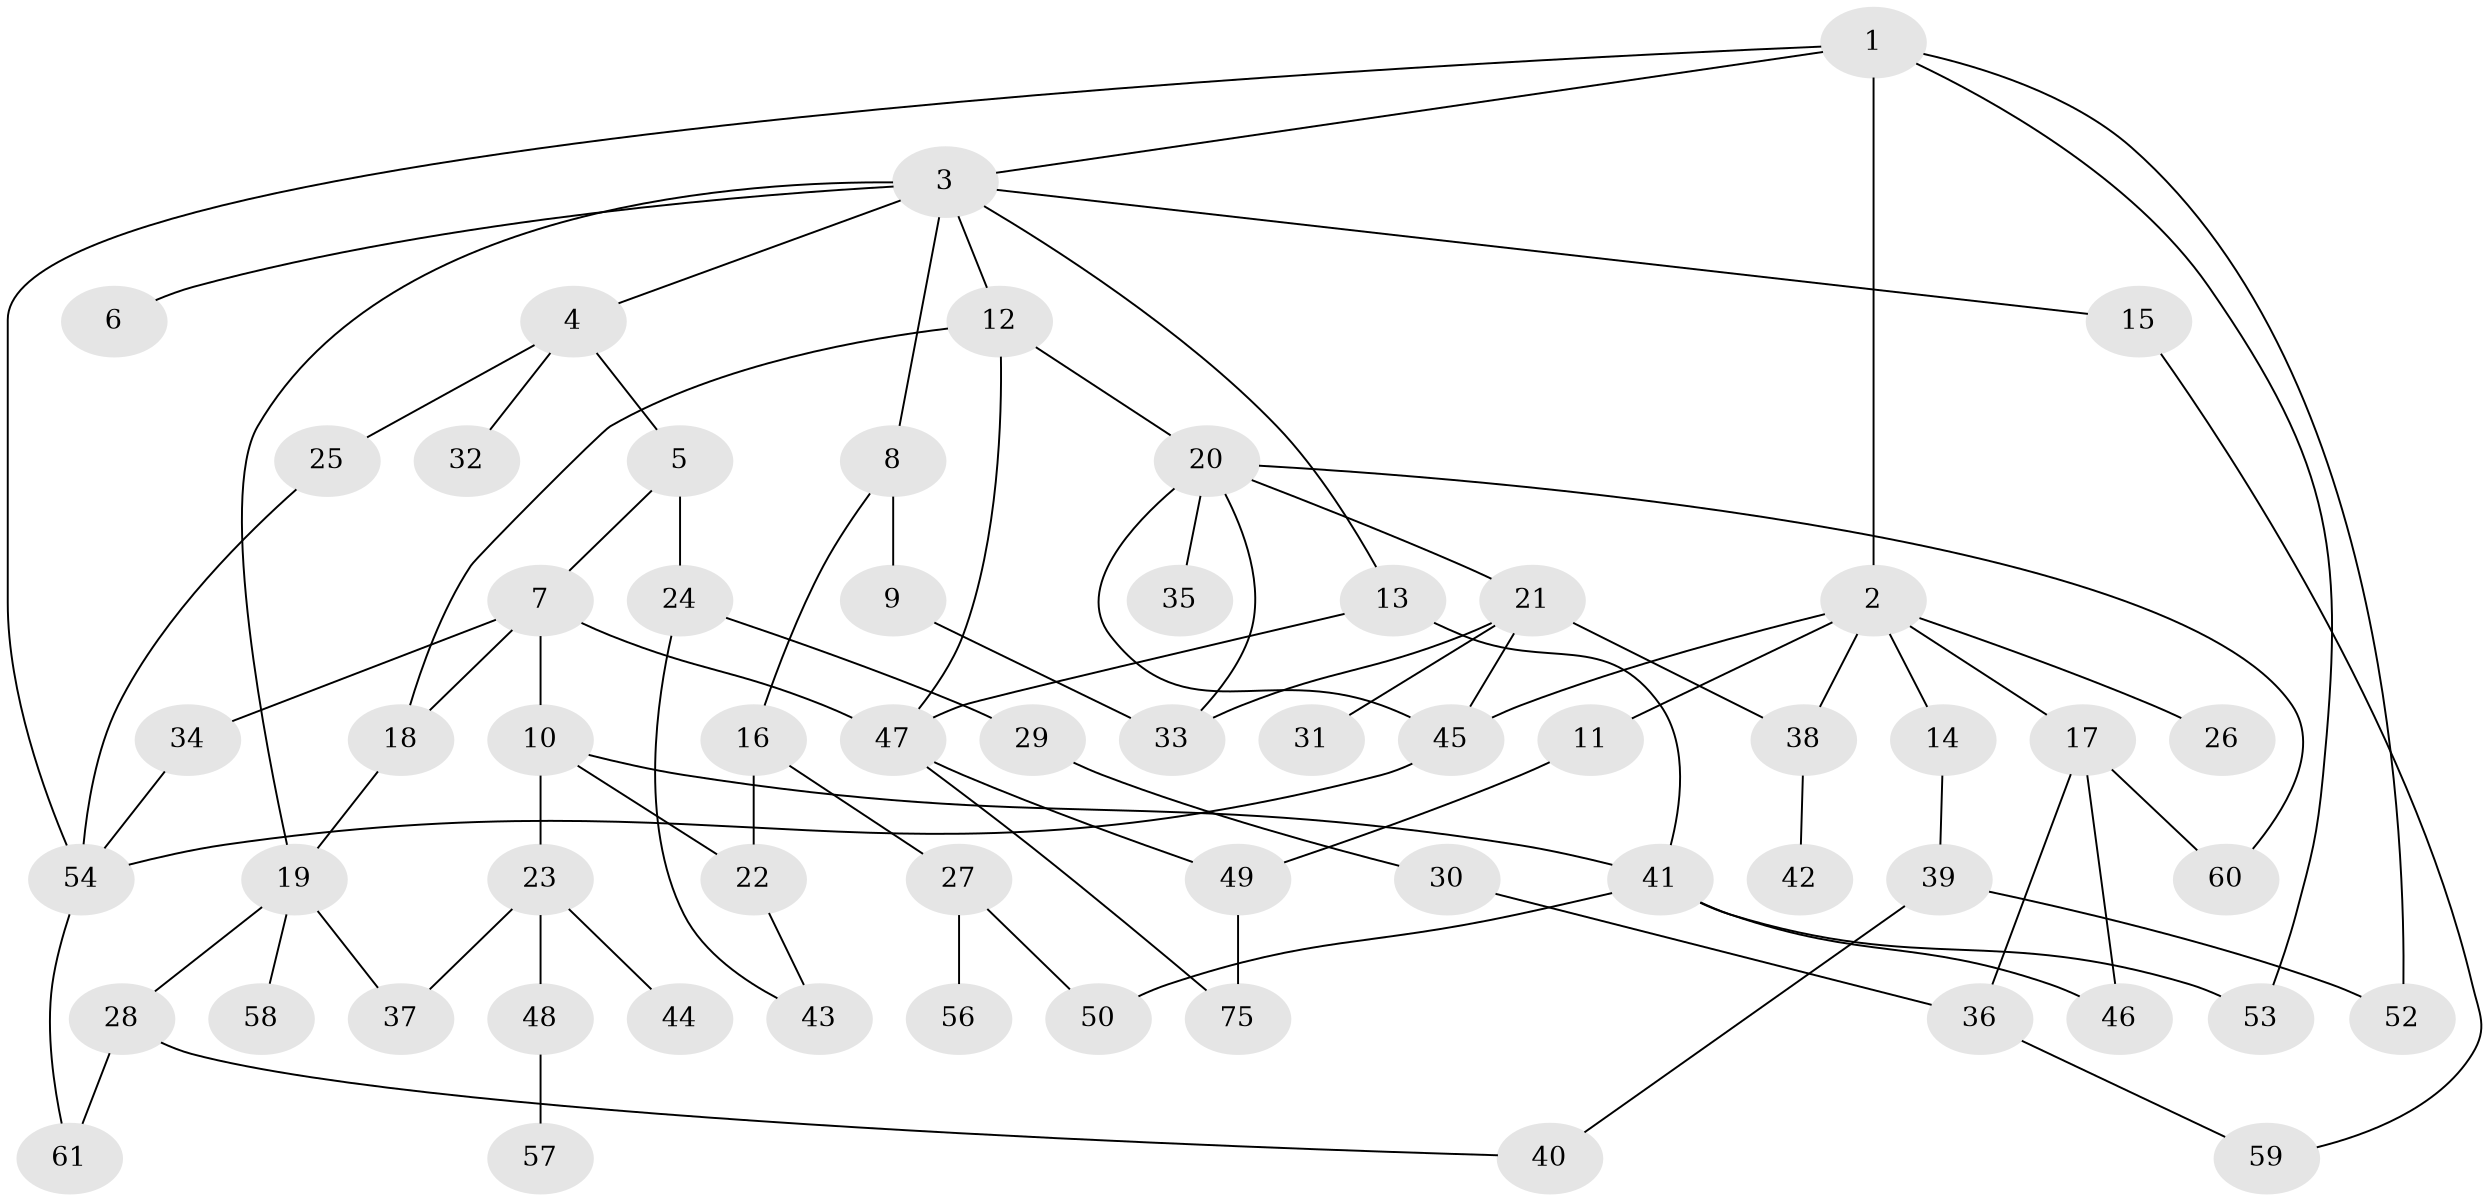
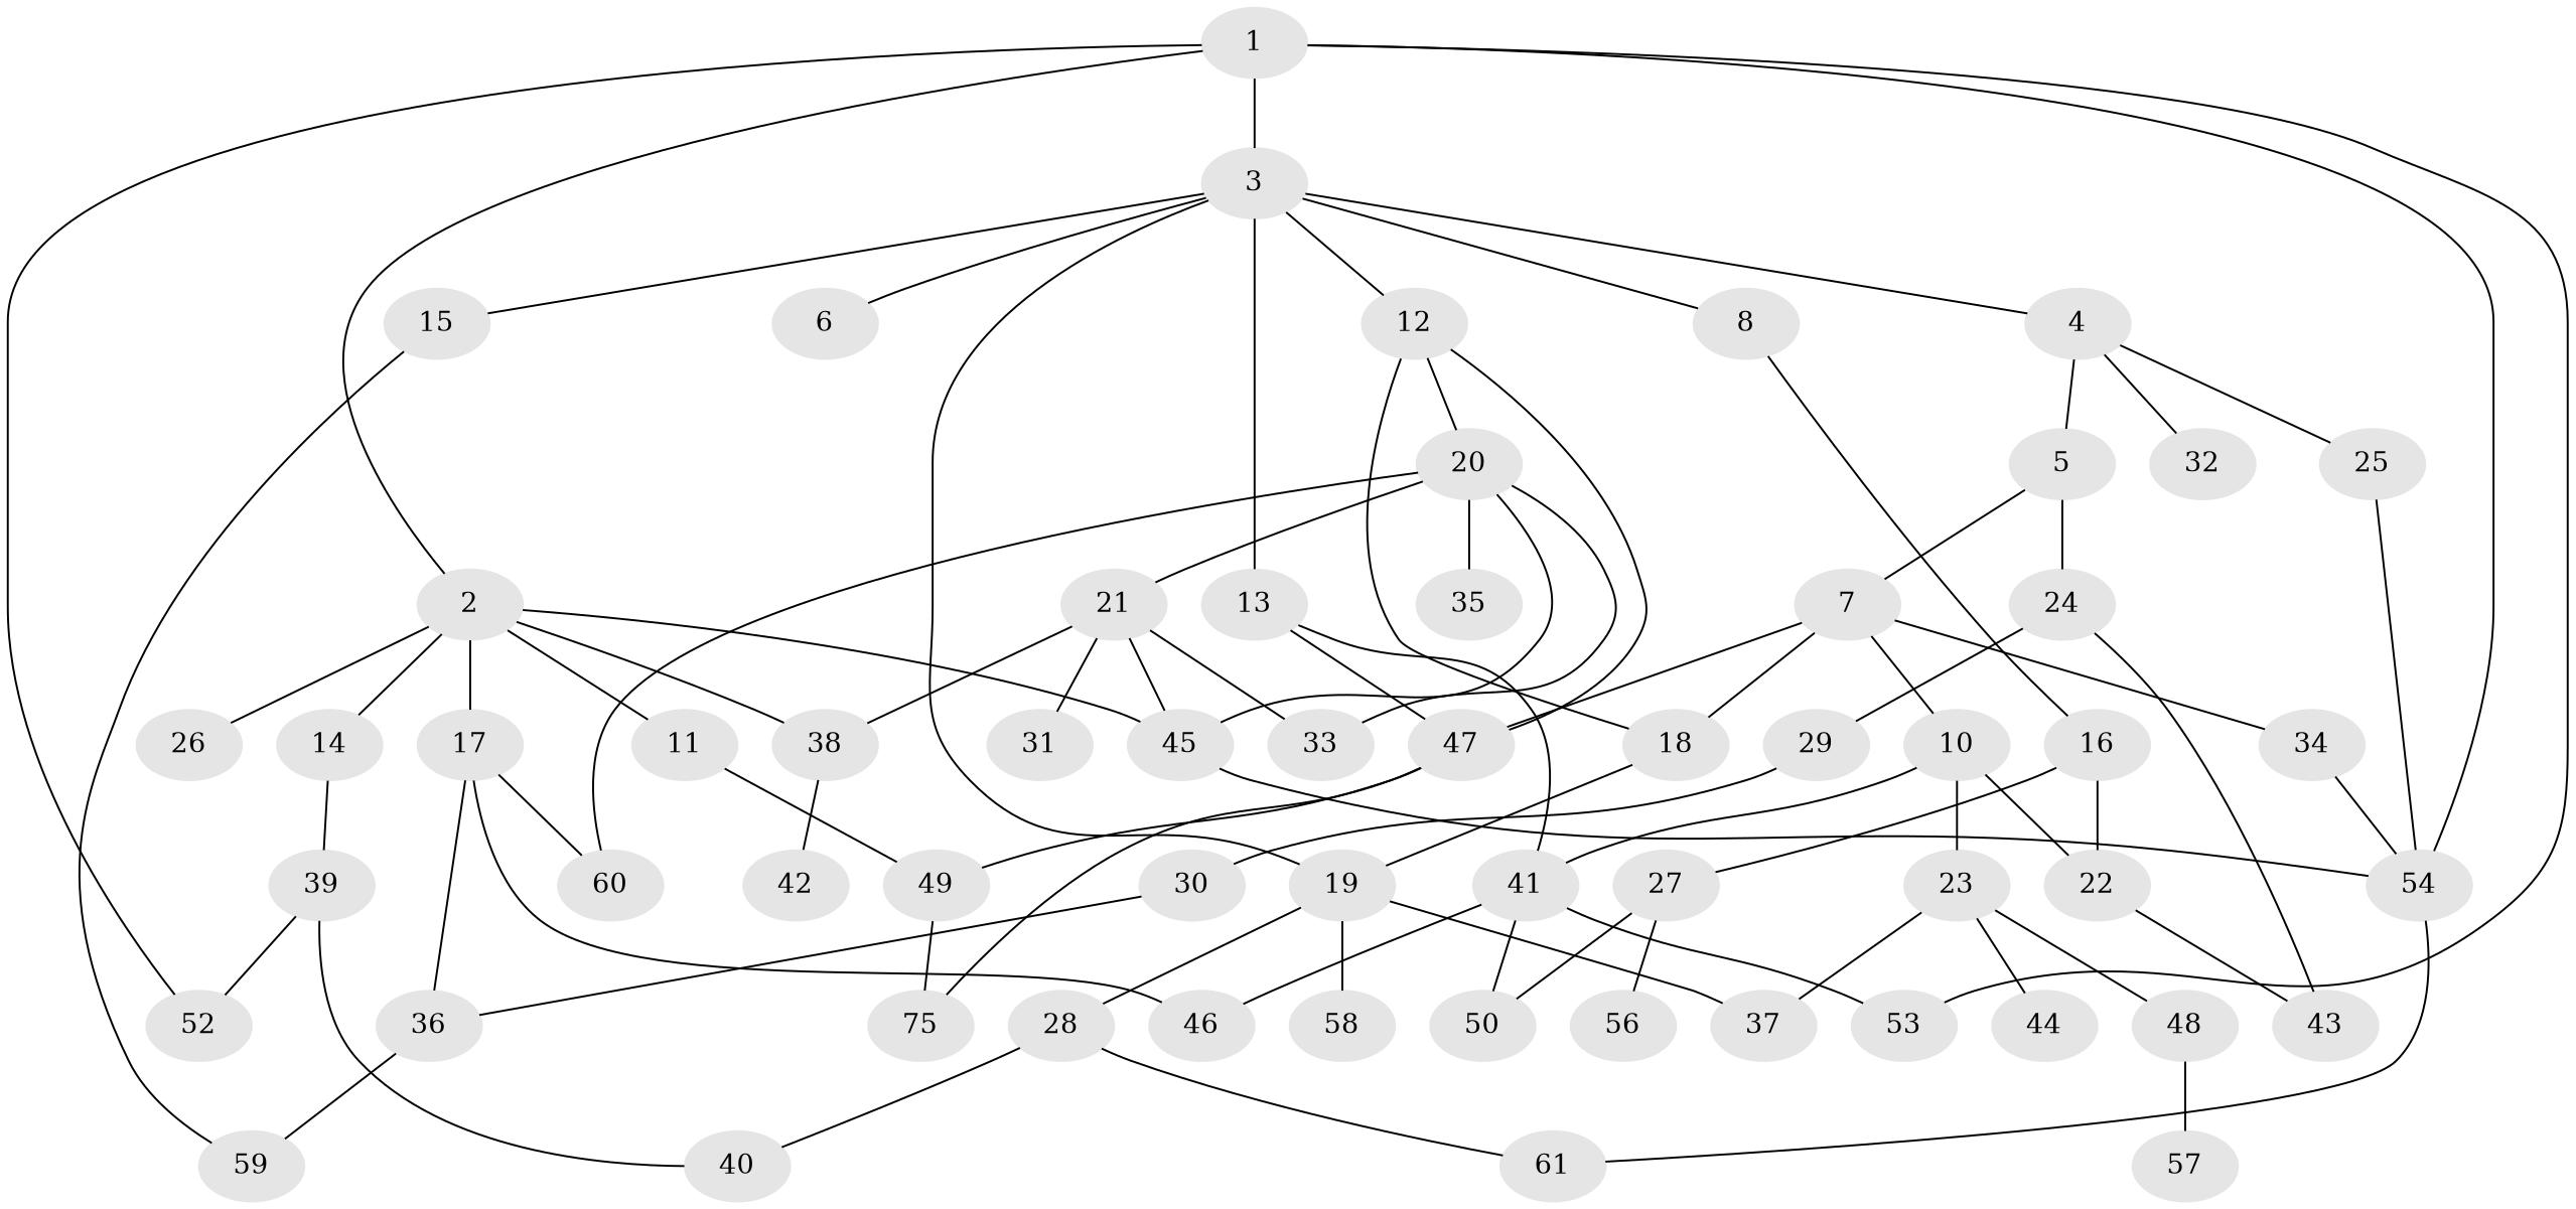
  graph {
    node [color=gray90 style=filled]
    1
    2
    3
    52
    53
    54
    11
    14
    17
    26
    38
    45
    4
    6
    8
    12
    13
    15
    19
    61
    49
    39
    36
    46
    60
    42
    5
    25
    32
-   9
    16
    18
    47
    20
    41
    59
    28
    37
    58
    7
    24
    10
    34
    43
    29
    22
    23
    n48 [label=75]
    33
    27
    44
    48
    50
    21
    35
    40
    56
    31
    57
    30
    1 -- 2
    1 -- 3
    1 -- 52
    1 -- 53
    1 -- 54
    2 -- 11
    2 -- 14
    2 -- 17
    2 -- 26
    2 -- 38
    2 -- 45
    3 -- 4
    3 -- 6
    3 -- 8
    3 -- 12
    3 -- 13
    3 -- 15
    3 -- 19
    54 -- 61
    11 -- 49
    14 -- 39
    17 -- 36
    17 -- 46
    17 -- 60
    38 -- 42
    45 -- 54
    4 -- 5
    4 -- 25
    4 -- 32
-   8 -- 9
    8 -- 16
    12 -- 18
    12 -- 47
    12 -- 20
    13 -- 47
    13 -- 41
    15 -- 59
    19 -- 28
    19 -- 37
    19 -- 58
    49 -- n48
    39 -- 52
    39 -- 40
    36 -- 59
    5 -- 7
    5 -- 24
    25 -- 54
-   9 -- 33
    16 -- 22
    16 -- 27
    18 -- 19
    47 -- 49
    47 -- n48
    20 -- 45
    20 -- 60
    20 -- 33
    20 -- 21
    20 -- 35
    41 -- 53
    41 -- 46
    41 -- 50
    28 -- 61
    28 -- 40
    7 -- 18
    7 -- 47
    7 -- 10
    7 -- 34
    24 -- 43
    24 -- 29
    10 -- 41
    10 -- 22
    10 -- 23
    34 -- 54
    29 -- 30
    22 -- 43
    23 -- 37
    23 -- 44
    23 -- 48
    27 -- 50
    27 -- 56
    48 -- 57
    21 -- 38
    21 -- 45
    21 -- 33
    21 -- 31
    30 -- 36
  }
